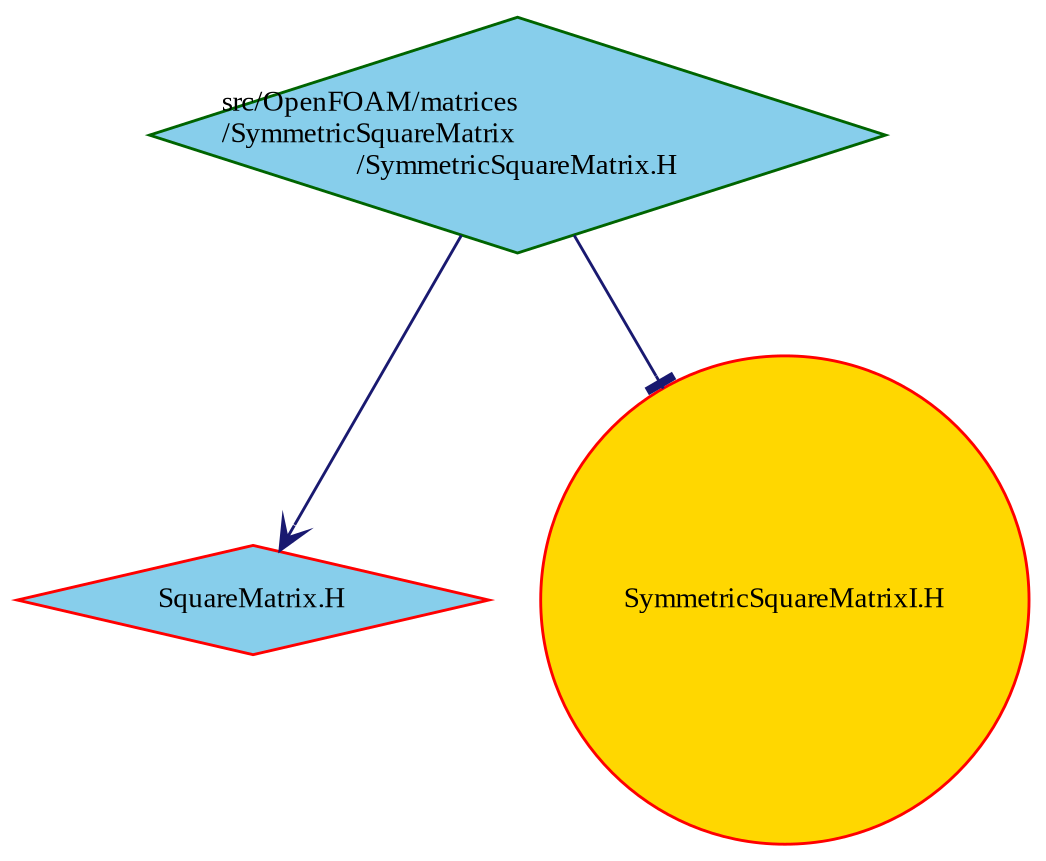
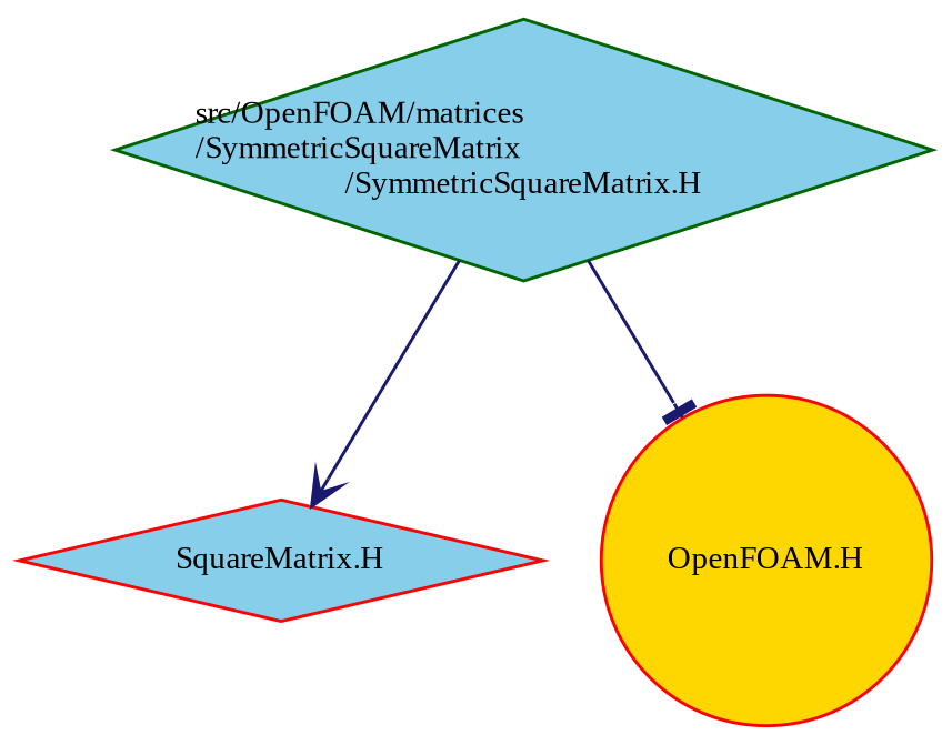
  digraph {
    fontname="Liberation Serif"
    node [color=red fillcolor=skyblue fontname="Liberation Serif" fontsize=10 shape=diamond style=filled]
    edge [color=midnightblue fontname="Liberation Serif" fontsize=10 labelfontname=FreeSans labelfontsize=10 style=solid]
    n1 [color=darkgreen fontcolor=black height=0.2 label="src/OpenFOAM/matrices\l/SymmetricSquareMatrix\l/SymmetricSquareMatrix.H" width=0.4]
    n2 [height=0.2 label="SquareMatrix.H" width=0.4]
-   n3 [height=0.2 label="SymmetricSquareMatrixI.H" shape=circle width=0.4 fillcolor=gold]
+   n3 [height=0.2 label="OpenFOAM.H" shape=circle width=0.4 fillcolor=gold]
    n1 -> n2 [arrowhead=vee]
    n1 -> n3 [arrowhead=tee]
  }
